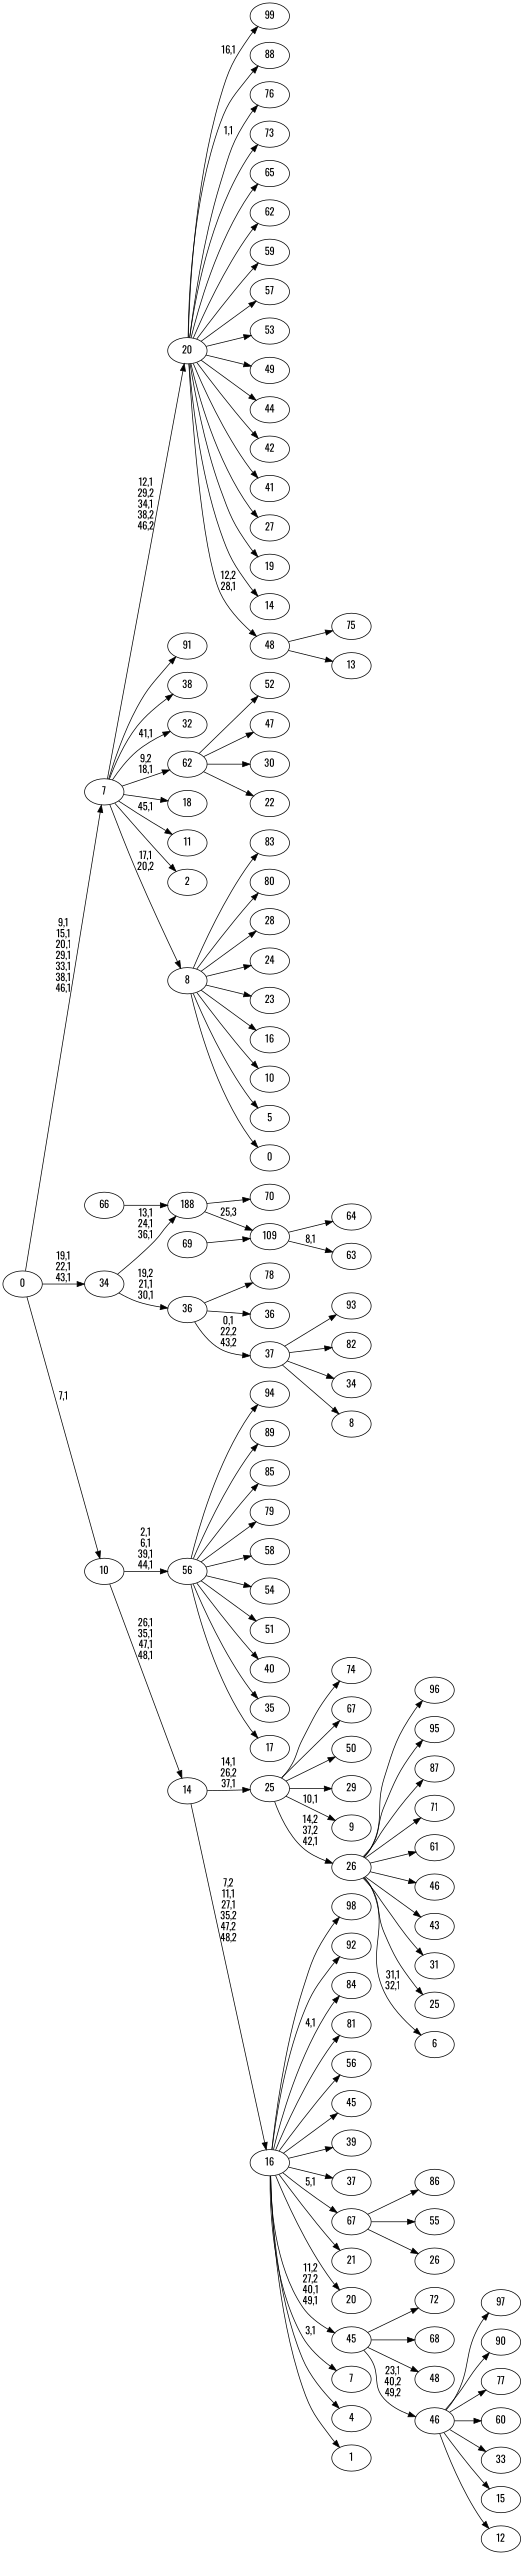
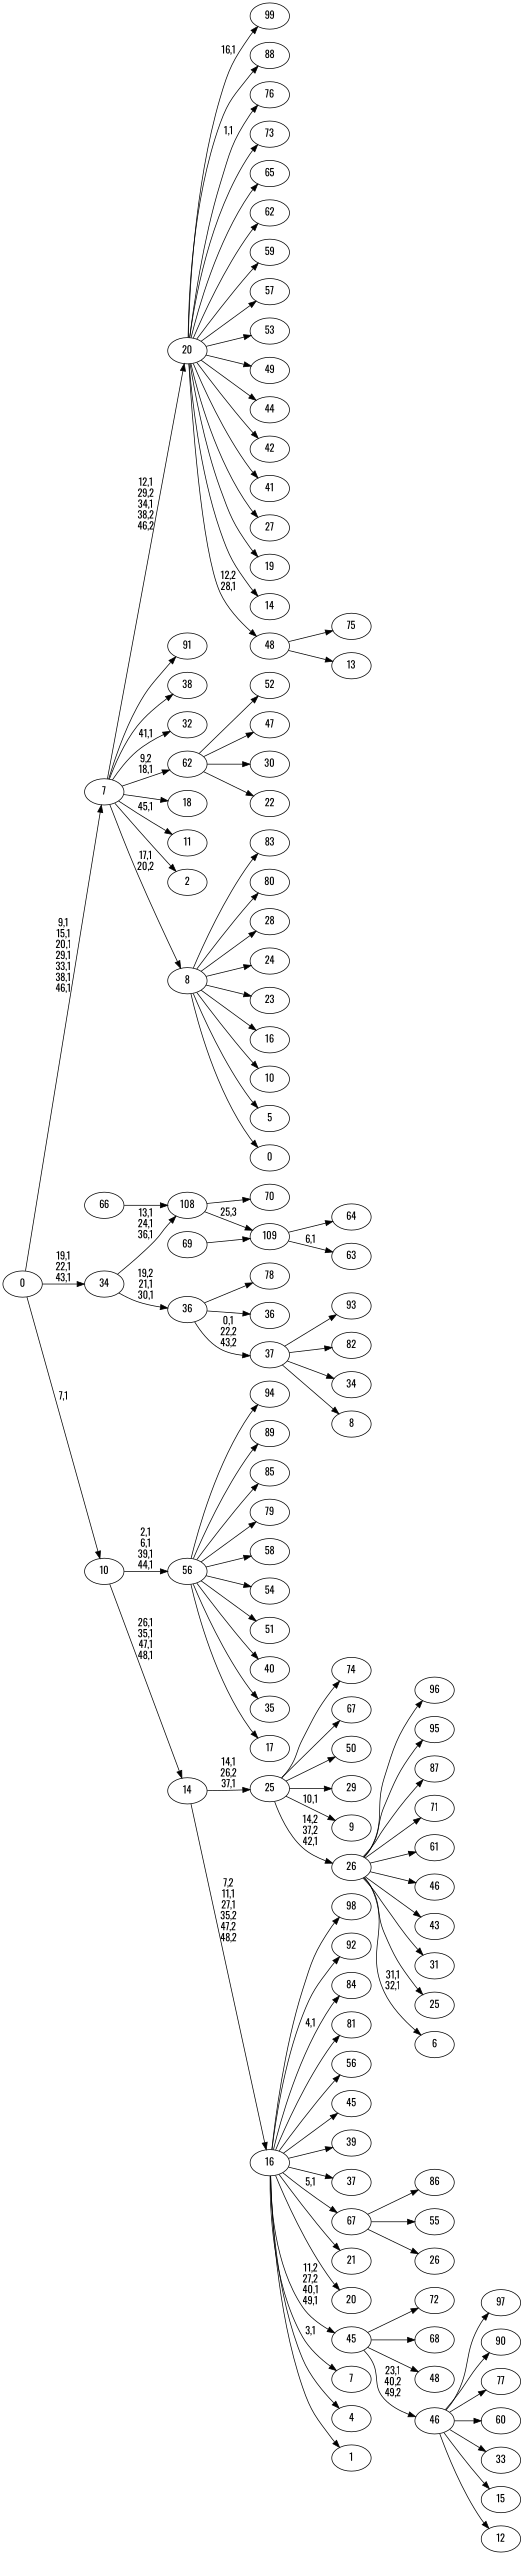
  digraph {
    fontname=Oswald
    rankdir=LR
    node [fontname=Oswald]
    edge [fontname=Oswald]
    n1 [label=99]
    n2 [label=98]
    n3 [label=97]
    n4 [label=96]
    n5 [label=95]
    n6 [label=94]
    n7 [label=93]
    n8 [label=92]
    n9 [label=91]
    n10 [label=90]
    n11 [label=89]
    n12 [label=88]
    n13 [label=87]
    n14 [label=86]
    n15 [label=85]
    n16 [label=84]
    n17 [label=83]
    n18 [label=82]
    n19 [label=81]
    n20 [label=80]
    n21 [label=79]
    n22 [label=78]
    n23 [label=77]
    n24 [label=76]
    n25 [label=75]
    n26 [label=74]
    n27 [label=73]
    n28 [label=72]
    n29 [label=71]
    n30 [label=70]
    n31 [label=69]
    109
    n33 [label=68]
    n34 [label=67]
    n35 [label=66]
-   108 [label=188]
+   108
    n37 [label=65]
    n38 [label=64]
    n39 [label=63]
    n40 [label=62]
    n41 [label=61]
    n42 [label=60]
    n43 [label=59]
    n44 [label=58]
    n45 [label=57]
    n46 [label=56]
    n47 [label=55]
    n48 [label=54]
    n49 [label=53]
    n50 [label=52]
    n51 [label=51]
    n52 [label=50]
    n53 [label=49]
    n54 [label=48]
    n55 [label=47]
    n56 [label=46]
    n57 [label=45]
    n58 [label=44]
    n59 [label=43]
    n60 [label=42]
    n61 [label=41]
    n62 [label=40]
    n63 [label=39]
    n64 [label=38]
    n65 [label=37]
    n66 [label=36]
    n67 [label=35]
    n68 [label=34]
    n69 [label=33]
    n70 [label=32]
    n71 [label=31]
    n72 [label=30]
    n73 [label=29]
    n74 [label=28]
    n75 [label=27]
    n76 [label=26]
    67
    n78 [label=25]
    n79 [label=24]
    n80 [label=23]
    n81 [label=22]
    62
    n83 [label=21]
    n84 [label=20]
    n85 [label=19]
    n86 [label=18]
    n87 [label=17]
    56
    n89 [label=16]
    n90 [label=15]
    n91 [label=14]
    n92 [label=13]
    48
    n94 [label=12]
    46
    45
    n97 [label=11]
    n98 [label=10]
    n99 [label=9]
    n100 [label=8]
    37
    36
    34
    n104 [label=7]
    n105 [label=6]
    26
    25
    n108 [label=5]
    n109 [label=4]
    20
    n111 [label=2]
    n112 [label=1]
    16
    14
    10
    n116 [label=0]
    8
    7
    0
    n31 -> 109
    109 -> n38
-   109 -> n39 [label="8,1"]
+   109 -> n39 [label="6,1"]
    n35 -> 108
    108 -> n30
    108 -> 109 [label="25,3"]
    67 -> n14
    67 -> n47
    67 -> n76
    62 -> n50
    62 -> n55
    62 -> n72
    62 -> n81
    56 -> n6
    56 -> n11
    56 -> n15
    56 -> n21
    56 -> n44
    56 -> n48
    56 -> n51
    56 -> n62
    56 -> n67
    56 -> n87
    48 -> n25
    48 -> n92
    46 -> n3
    46 -> n10
    46 -> n23
    46 -> n42
    46 -> n69
    46 -> n90
    46 -> n94
    45 -> n28
    45 -> n33
    45 -> n54
    45 -> 46 [label="23,1\n40,2\n49,2"]
    37 -> n7
    37 -> n18
    37 -> n68
    37 -> n100
    36 -> n22
    36 -> n66
    36 -> 37 [label="0,1\n22,2\n43,2"]
    34 -> 108 [label="13,1\n24,1\n36,1"]
    34 -> 36 [label="19,2\n21,1\n30,1"]
    26 -> n4
    26 -> n5
    26 -> n13
    26 -> n29
    26 -> n41
    26 -> n56
    26 -> n59
    26 -> n71
    26 -> n78
    26 -> n105 [label="31,1\n32,1"]
    25 -> n26
    25 -> n34
    25 -> n52
    25 -> n73
    25 -> n99 [label="10,1"]
    25 -> 26 [label="14,2\n37,2\n42,1"]
    20 -> n1 [label="16,1"]
    20 -> n12
    20 -> n24 [label="1,1"]
    20 -> n27
    20 -> n37
    20 -> n40
    20 -> n43
    20 -> n45
    20 -> n49
    20 -> n53
    20 -> n58
    20 -> n60
    20 -> n61
    20 -> n75
    20 -> n85
    20 -> n91
    20 -> 48 [label="12,2\n28,1"]
    16 -> n2
    16 -> n8
    16 -> n16 [label="4,1"]
    16 -> n19
    16 -> n46
    16 -> n57
    16 -> n63
    16 -> n65
    16 -> 67 [label="5,1"]
    16 -> n83
    16 -> n84
    16 -> 45 [label="11,2\n27,2\n40,1\n49,1"]
    16 -> n104 [label="3,1"]
    16 -> n109
    16 -> n112
    14 -> 25 [label="14,1\n26,2\n37,1"]
    14 -> 16 [label="7,2\n11,1\n27,1\n35,2\n47,2\n48,2"]
    10 -> 56 [label="2,1\n6,1\n39,1\n44,1"]
    10 -> 14 [label="26,1\n35,1\n47,1\n48,1"]
    8 -> n17
    8 -> n20
    8 -> n74
    8 -> n79
    8 -> n80
    8 -> n89
    8 -> n98
    8 -> n108
    8 -> n116
    7 -> n9
    7 -> n64
    7 -> n70 [label="41,1"]
    7 -> 62 [label="9,2\n18,1"]
    7 -> n86
    7 -> n97 [label="45,1"]
    7 -> 20 [label="12,1\n29,2\n34,1\n38,2\n46,2"]
    7 -> n111
    7 -> 8 [label="17,1\n20,2"]
    0 -> 34 [label="19,1\n22,1\n43,1"]
    0 -> 10 [label="7,1"]
    0 -> 7 [label="9,1\n15,1\n20,1\n29,1\n33,1\n38,1\n46,1"]
  }
